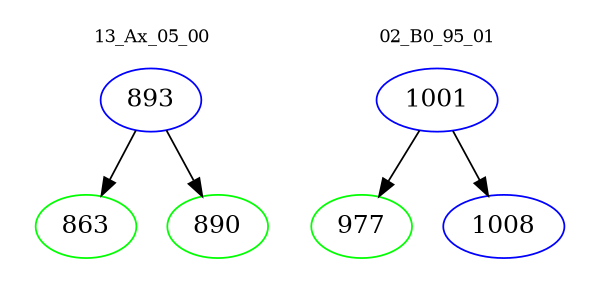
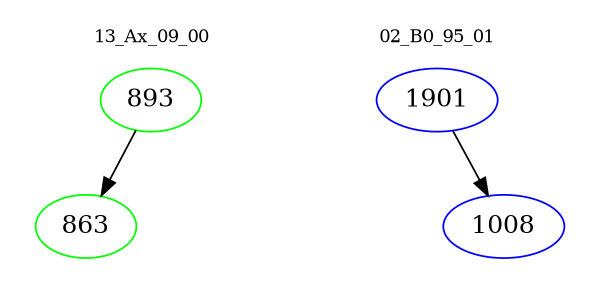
  digraph {
    node [color=blue]
    edge [color=black]
-   n1 [label=893]
+   n1 [color=green label=893]
    n2 [color=green label=863]
-   n3 [color=green label=890]
-   n4 [label=1001]
-   n5 [color=green label=977]
+   n4 [label=1901]
    n6 [label=1008]
    subgraph cluster_1 {
      color=white
      fontsize=10
-     label="13_Ax_05_00"
+     label="13_Ax_09_00"
      n1
      n2
-     n3
    }
    subgraph cluster_2 {
      color=white
      fontsize=10
      label="02_B0_95_01"
      n4
-     n5
      n6
    }
    n1 -> n2
-   n1 -> n3
-   n4 -> n5
    n4 -> n6
  }
